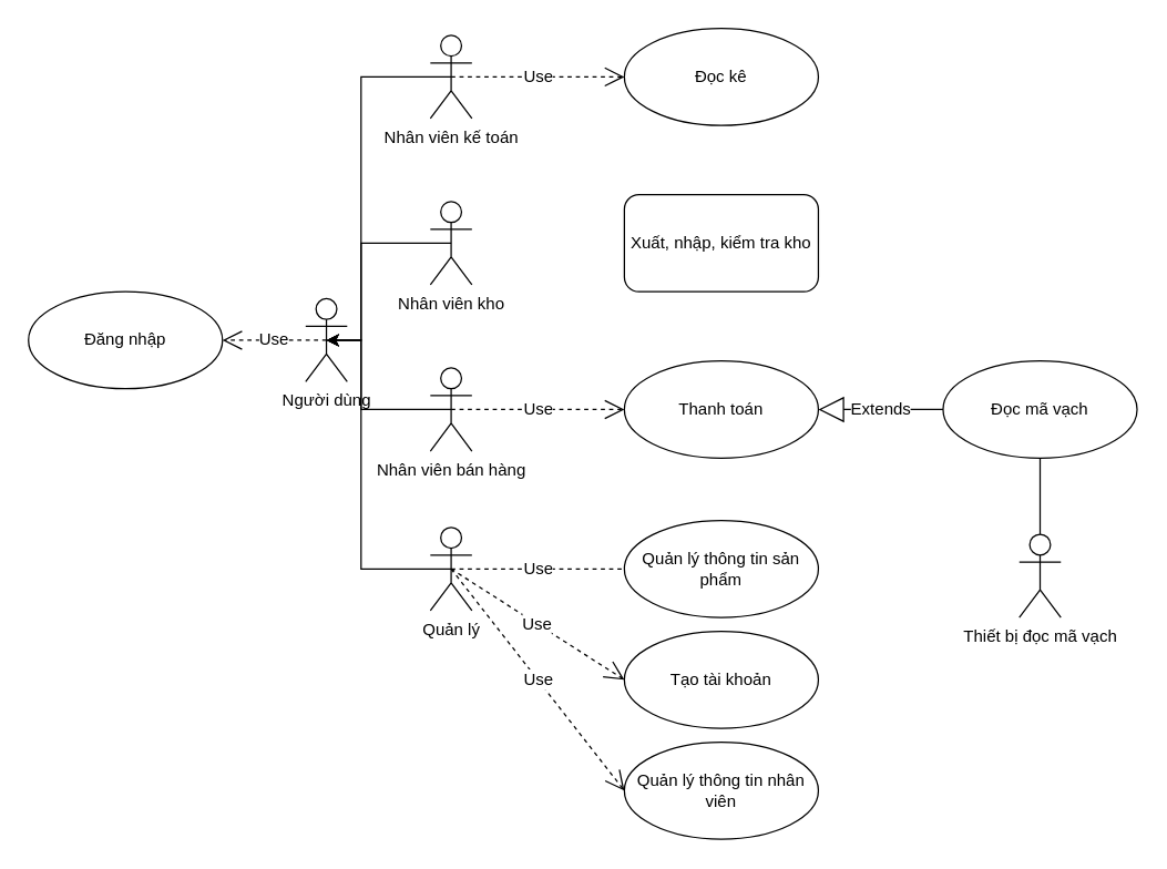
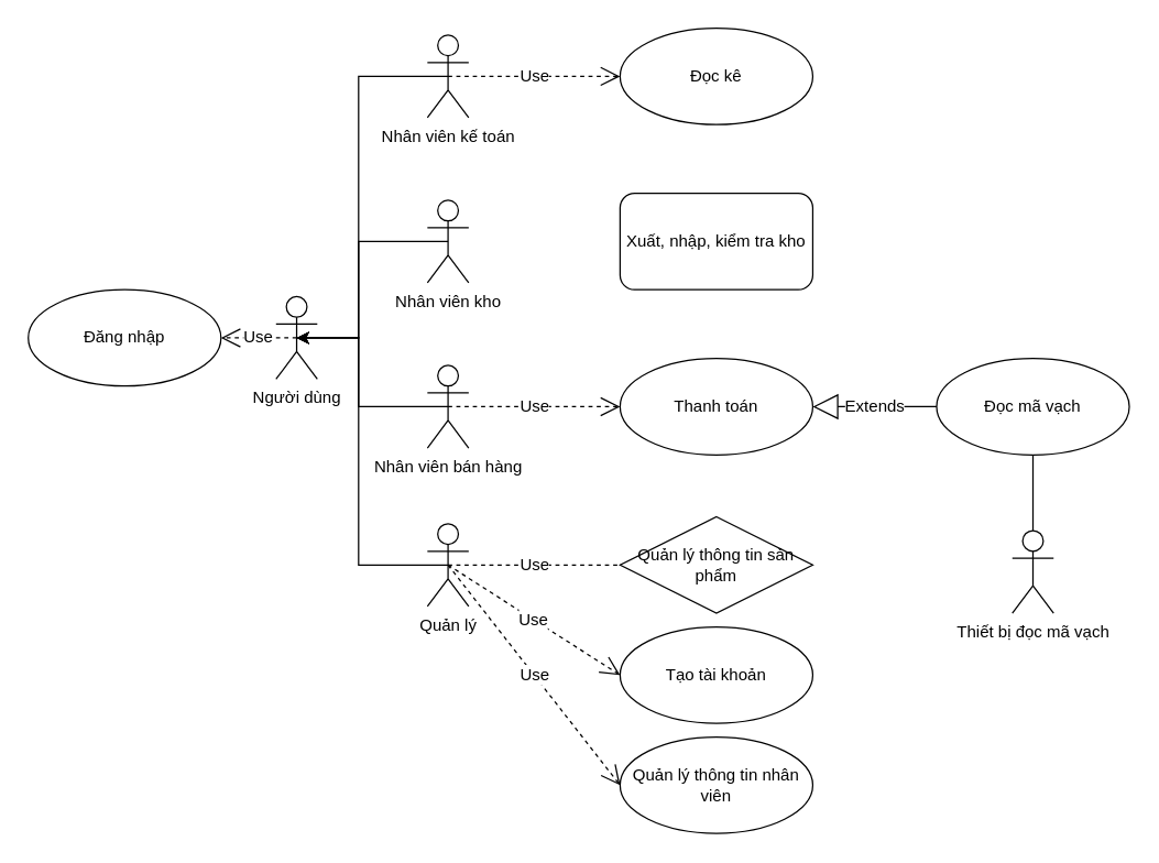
  <mxCell id="0" />
  <mxCell id="1" parent="0" />
  <mxCell id="2" style="edgeStyle=orthogonalEdgeStyle;rounded=0;orthogonalLoop=1;jettySize=auto;html=1;exitX=0.5;exitY=0.5;exitDx=0;exitDy=0;exitPerimeter=0;entryX=0.5;entryY=0.5;entryDx=0;entryDy=0;entryPerimeter=0;fontFamily=Helvetica;fontSize=12;fontColor=default;" edge="1" parent="1" source="3" target="12"><mxGeometry relative="1" as="geometry"><Array as="points"><mxPoint x="260" y="175" /><mxPoint x="260" y="245" /></Array></mxGeometry></mxCell>
  <mxCell id="3" value="Nhân viên kho" style="shape=umlActor;verticalLabelPosition=bottom;verticalAlign=top;html=1;" vertex="1" parent="1"><mxGeometry x="310" y="145" width="30" height="60" as="geometry" /></mxCell>
  <mxCell id="4" style="edgeStyle=orthogonalEdgeStyle;rounded=0;orthogonalLoop=1;jettySize=auto;html=1;exitX=0.5;exitY=0.5;exitDx=0;exitDy=0;exitPerimeter=0;entryX=0.5;entryY=0.5;entryDx=0;entryDy=0;entryPerimeter=0;fontFamily=Helvetica;fontSize=12;fontColor=default;" edge="1" parent="1" source="5" target="12"><mxGeometry relative="1" as="geometry"><Array as="points"><mxPoint x="260" y="410" /><mxPoint x="260" y="245" /></Array></mxGeometry></mxCell>
  <mxCell id="5" value="Quản lý" style="shape=umlActor;verticalLabelPosition=bottom;verticalAlign=top;html=1;fontFamily=Helvetica;fontSize=12;fontColor=default;strokeColor=default;fillColor=default;" vertex="1" parent="1"><mxGeometry x="310" y="380" width="30" height="60" as="geometry" /></mxCell>
  <mxCell id="6" style="edgeStyle=orthogonalEdgeStyle;rounded=0;orthogonalLoop=1;jettySize=auto;html=1;exitX=0.5;exitY=0.5;exitDx=0;exitDy=0;exitPerimeter=0;entryX=0.5;entryY=0.5;entryDx=0;entryDy=0;entryPerimeter=0;fontFamily=Helvetica;fontSize=12;fontColor=default;" edge="1" parent="1" source="7" target="12"><mxGeometry relative="1" as="geometry"><Array as="points"><mxPoint x="260" y="55" /><mxPoint x="260" y="245" /></Array></mxGeometry></mxCell>
  <mxCell id="7" value="Nhân viên kế toán" style="shape=umlActor;verticalLabelPosition=bottom;verticalAlign=top;html=1;fontFamily=Helvetica;fontSize=12;fontColor=default;strokeColor=default;fillColor=default;" vertex="1" parent="1"><mxGeometry x="310" y="25" width="30" height="60" as="geometry" /></mxCell>
  <mxCell id="8" style="edgeStyle=orthogonalEdgeStyle;rounded=0;orthogonalLoop=1;jettySize=auto;html=1;exitX=0.5;exitY=0.5;exitDx=0;exitDy=0;exitPerimeter=0;entryX=0.5;entryY=0.5;entryDx=0;entryDy=0;entryPerimeter=0;fontFamily=Helvetica;fontSize=12;fontColor=default;" edge="1" parent="1" source="9" target="12"><mxGeometry relative="1" as="geometry"><Array as="points"><mxPoint x="260" y="295" /><mxPoint x="260" y="245" /></Array></mxGeometry></mxCell>
  <mxCell id="9" value="Nhân viên bán hàng" style="shape=umlActor;verticalLabelPosition=bottom;verticalAlign=top;html=1;fontFamily=Helvetica;fontSize=12;fontColor=default;strokeColor=default;fillColor=default;" vertex="1" parent="1"><mxGeometry x="310" y="265" width="30" height="60" as="geometry" /></mxCell>
  <mxCell id="10" value="Tạo tài khoản" style="ellipse;whiteSpace=wrap;html=1;fontFamily=Helvetica;fontSize=12;fontColor=default;strokeColor=default;fillColor=default;" vertex="1" parent="1"><mxGeometry x="450" y="455" width="140" height="70" as="geometry" /></mxCell>
  <mxCell id="11" value="Đăng nhập" style="ellipse;whiteSpace=wrap;html=1;fontFamily=Helvetica;fontSize=12;fontColor=default;strokeColor=default;fillColor=default;" vertex="1" parent="1"><mxGeometry y="210" width="140" height="70" as="geometry" x="20" /></mxCell>
- <mxCell id="12" value="Người dùng" style="shape=umlActor;verticalLabelPosition=bottom;verticalAlign=top;html=1;fontFamily=Helvetica;fontSize=12;fontColor=default;strokeColor=default;fillColor=default;" vertex="1" parent="1"><mxGeometry x="220" y="215" width="30" height="60" as="geometry" /></mxCell>
+ <mxCell id="12" value="Người dùng" style="shape=umlActor;verticalLabelPosition=bottom;verticalAlign=top;html=1;fontFamily=Helvetica;fontSize=12;fontColor=default;strokeColor=default;fillColor=default;" vertex="1" parent="1"><mxGeometry x="200" y="215" width="30" height="60" as="geometry" /></mxCell>
  <mxCell id="13" value="Use" style="endArrow=open;endSize=12;dashed=1;html=1;rounded=0;fontFamily=Helvetica;fontSize=12;fontColor=default;exitX=0.5;exitY=0.5;exitDx=0;exitDy=0;exitPerimeter=0;entryX=0;entryY=0.5;entryDx=0;entryDy=0;" edge="1" parent="1" source="5" target="10"><mxGeometry width="160" relative="1" as="geometry"><mxPoint x="350" y="265" as="sourcePoint" /><mxPoint x="510" y="265" as="targetPoint" /></mxGeometry></mxCell>
  <mxCell id="14" value="Use" style="endArrow=open;endSize=12;dashed=1;html=1;rounded=0;fontFamily=Helvetica;fontSize=12;fontColor=default;exitX=0.5;exitY=0.5;exitDx=0;exitDy=0;exitPerimeter=0;entryX=1;entryY=0.5;entryDx=0;entryDy=0;" edge="1" parent="1" source="12" target="11"><mxGeometry width="160" relative="1" as="geometry"><mxPoint x="350" y="265" as="sourcePoint" /><mxPoint x="510" y="265" as="targetPoint" /></mxGeometry></mxCell>
  <mxCell id="15" value="Thanh toán" style="ellipse;whiteSpace=wrap;html=1;fontFamily=Helvetica;fontSize=12;fontColor=default;strokeColor=default;fillColor=default;" vertex="1" parent="1"><mxGeometry x="450" y="260" width="140" height="70" as="geometry" /></mxCell>
  <mxCell id="16" value="Use" style="endArrow=open;endSize=12;dashed=1;html=1;rounded=0;fontFamily=Helvetica;fontSize=12;fontColor=default;exitX=0.5;exitY=0.5;exitDx=0;exitDy=0;exitPerimeter=0;entryX=0;entryY=0.5;entryDx=0;entryDy=0;" edge="1" parent="1" source="9" target="15"><mxGeometry width="160" relative="1" as="geometry"><mxPoint x="350" y="265" as="sourcePoint" /><mxPoint x="510" y="265" as="targetPoint" /></mxGeometry></mxCell>
  <mxCell id="17" value="Xuất, nhập, kiểm tra kho" style="whiteSpace=wrap;html=1;fontFamily=Helvetica;fontSize=12;fontColor=default;strokeColor=default;fillColor=default;rounded=1;" vertex="1" parent="1"><mxGeometry x="450" y="140" width="140" height="70" as="geometry" /></mxCell>
  <mxCell id="18" value="Đọc kê" style="ellipse;whiteSpace=wrap;html=1;fontFamily=Helvetica;fontSize=12;fontColor=default;strokeColor=default;fillColor=default;" vertex="1" parent="1"><mxGeometry x="450" y="20" width="140" height="70" as="geometry" /></mxCell>
  <mxCell id="19" value="Use" style="endArrow=open;endSize=12;dashed=1;html=1;rounded=0;fontFamily=Helvetica;fontSize=12;fontColor=default;exitX=0.5;exitY=0.5;exitDx=0;exitDy=0;exitPerimeter=0;entryX=0;entryY=0.5;entryDx=0;entryDy=0;" edge="1" parent="1" source="7" target="18"><mxGeometry width="160" relative="1" as="geometry"><mxPoint x="350" y="265" as="sourcePoint" /><mxPoint x="510" y="265" as="targetPoint" /></mxGeometry></mxCell>
- <mxCell id="20" value="Quản lý thông tin sản phẩm" style="ellipse;whiteSpace=wrap;html=1;fontFamily=Helvetica;fontSize=12;fontColor=default;strokeColor=default;fillColor=default;" vertex="1" parent="1"><mxGeometry x="450" y="375" width="140" height="70" as="geometry" /></mxCell>
+ <mxCell id="20" value="Quản lý thông tin sản phẩm" style="rhombus;whiteSpace=wrap;html=1;fontFamily=Helvetica;fontSize=12;fontColor=default;strokeColor=default;fillColor=default;" vertex="1" parent="1"><mxGeometry x="450" y="375" width="140" height="70" as="geometry" /></mxCell>
  <mxCell id="21" value="Use" style="endArrow=none;endSize=12;dashed=1;html=1;rounded=0;fontFamily=Helvetica;fontSize=12;fontColor=default;exitX=0.5;exitY=0.5;exitDx=0;exitDy=0;exitPerimeter=0;entryX=0;entryY=0.5;entryDx=0;entryDy=0;" edge="1" parent="1" source="5" target="20"><mxGeometry width="160" relative="1" as="geometry"><mxPoint x="350" y="355" as="sourcePoint" /><mxPoint x="510" y="355" as="targetPoint" /></mxGeometry></mxCell>
  <mxCell id="22" value="Extends" style="endArrow=block;endSize=16;endFill=0;html=1;rounded=0;fontFamily=Helvetica;fontSize=12;fontColor=default;entryX=1;entryY=0.5;entryDx=0;entryDy=0;exitX=0;exitY=0.5;exitDx=0;exitDy=0;" edge="1" parent="1" source="23" target="15"><mxGeometry width="160" relative="1" as="geometry"><mxPoint x="670" y="295" as="sourcePoint" /><mxPoint x="510" y="255" as="targetPoint" /></mxGeometry></mxCell>
  <mxCell id="23" value="Đọc mã vạch" style="ellipse;whiteSpace=wrap;html=1;fontFamily=Helvetica;fontSize=12;fontColor=default;strokeColor=default;fillColor=default;" vertex="1" parent="1"><mxGeometry x="680" y="260" width="140" height="70" as="geometry" /></mxCell>
  <mxCell id="24" value="Thiết bị đọc mã vạch" style="shape=umlActor;verticalLabelPosition=bottom;verticalAlign=top;html=1;fontFamily=Helvetica;fontSize=12;fontColor=default;strokeColor=default;fillColor=default;" vertex="1" parent="1"><mxGeometry x="735" y="385" width="30" height="60" as="geometry" /></mxCell>
  <mxCell id="25" value="" style="endArrow=none;html=1;rounded=0;fontFamily=Helvetica;fontSize=12;fontColor=default;entryX=0.5;entryY=0;entryDx=0;entryDy=0;entryPerimeter=0;exitX=0.5;exitY=1;exitDx=0;exitDy=0;" edge="1" parent="1" source="23" target="24"><mxGeometry width="50" height="50" relative="1" as="geometry"><mxPoint x="410" y="275" as="sourcePoint" /><mxPoint x="460" y="225" as="targetPoint" /></mxGeometry></mxCell>
  <mxCell id="26" value="Use" style="endArrow=open;endSize=12;dashed=1;html=1;rounded=0;fontFamily=Helvetica;fontSize=12;fontColor=default;exitX=0.5;exitY=0.5;exitDx=0;exitDy=0;exitPerimeter=0;entryX=0;entryY=0.5;entryDx=0;entryDy=0;" edge="1" parent="1" source="5" target="27"><mxGeometry width="160" relative="1" as="geometry"><mxPoint x="350" y="455" as="sourcePoint" /><mxPoint x="420" y="575" as="targetPoint" /></mxGeometry></mxCell>
  <mxCell id="27" value="Quản lý thông tin nhân viên" style="ellipse;whiteSpace=wrap;html=1;fontFamily=Helvetica;fontSize=12;fontColor=default;strokeColor=default;fillColor=default;" vertex="1" parent="1"><mxGeometry x="450" y="535" width="140" height="70" as="geometry" /></mxCell>
